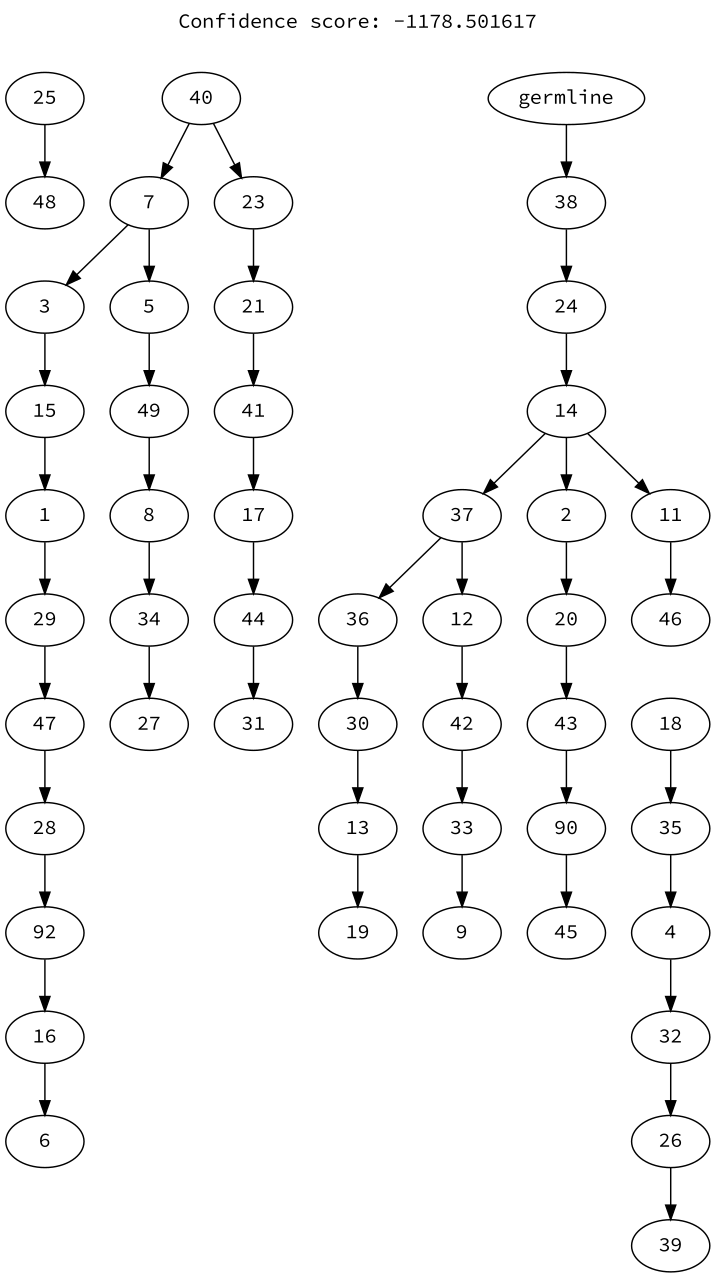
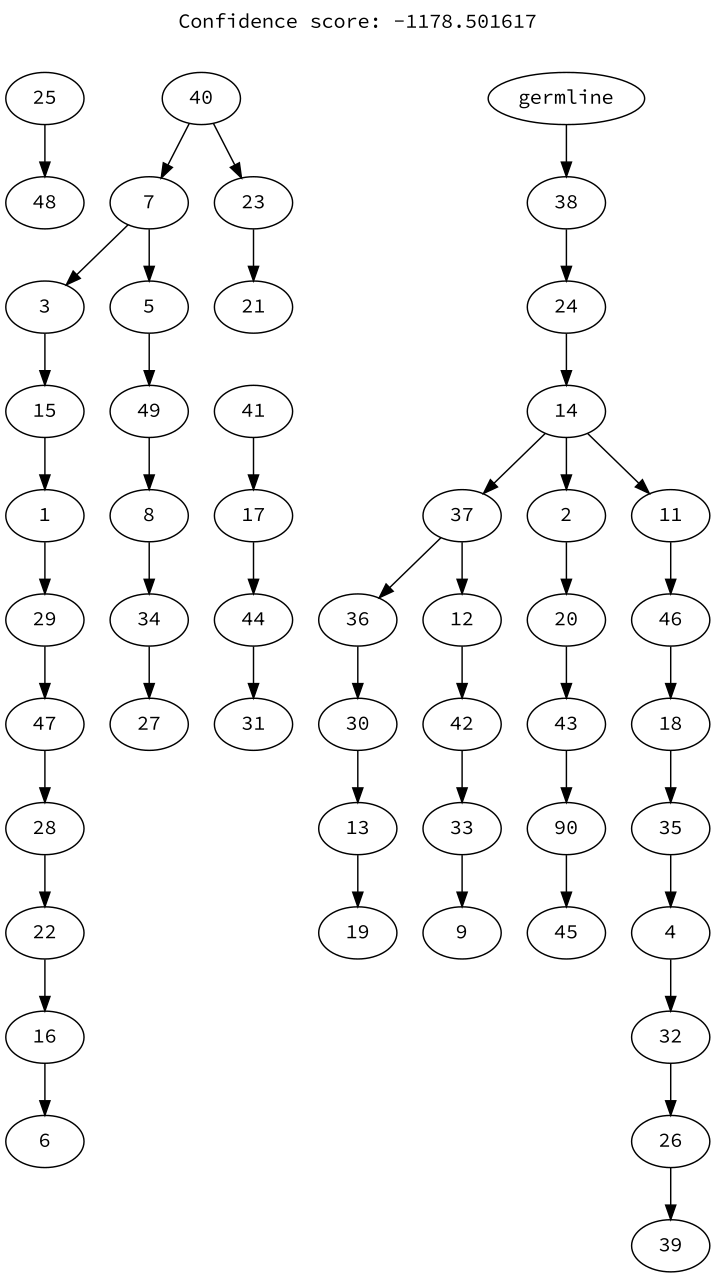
  digraph {
    fontname="Source Code Pro"
    label="Confidence score: -1178.501617"
    labelloc=t
    node [fontname="Source Code Pro"]
    edge [fontname="Source Code Pro"]
    n1 [label=25]
    n2 [label=48]
    n3 [label=6]
    n4 [label=16]
-   n5 [label=92]
+   n5 [label=22]
    n6 [label=28]
    n7 [label=47]
    n8 [label=29]
    n9 [label=1]
    n10 [label=15]
    n11 [label=3]
    n12 [label=34]
    n13 [label=27]
    n14 [label=8]
    n15 [label=49]
    n16 [label=5]
    n17 [label=7]
    n18 [label=44]
    n19 [label=31]
    n20 [label=17]
    n21 [label=41]
    n22 [label=21]
    n23 [label=23]
    n24 [label=40]
    n25 [label=19]
    n26 [label=13]
    n27 [label=30]
    n28 [label=36]
    n29 [label=33]
    n30 [label=9]
    n31 [label=42]
    n32 [label=12]
    n33 [label=37]
    n34 [label=90]
    n35 [label=45]
    n36 [label=43]
    n37 [label=20]
    n38 [label=2]
    n39 [label=26]
    n40 [label=39]
    n41 [label=32]
    n42 [label=4]
    n43 [label=35]
    n44 [label=18]
    n45 [label=46]
    n46 [label=11]
    n47 [label=14]
    n48 [label=24]
    n49 [label=38]
    n50 [label=germline]
    n1 -> n2
    n4 -> n3
    n5 -> n4
    n6 -> n5
    n7 -> n6
    n8 -> n7
    n9 -> n8
    n10 -> n9
    n11 -> n10
    n12 -> n13
    n14 -> n12
    n15 -> n14
    n16 -> n15
    n17 -> n11
    n17 -> n16
    n18 -> n19
    n20 -> n18
    n21 -> n20
-   n22 -> n21
    n23 -> n22
    n24 -> n17
    n24 -> n23
    n26 -> n25
    n27 -> n26
    n28 -> n27
    n29 -> n30
    n31 -> n29
    n32 -> n31
    n33 -> n28
    n33 -> n32
    n34 -> n35
    n36 -> n34
    n37 -> n36
    n38 -> n37
    n39 -> n40
    n41 -> n39
    n42 -> n41
    n43 -> n42
    n44 -> n43
+   n45 -> n44
    n46 -> n45
    n47 -> n33
    n47 -> n38
    n47 -> n46
    n48 -> n47
    n49 -> n48
    n50 -> n49
  }
